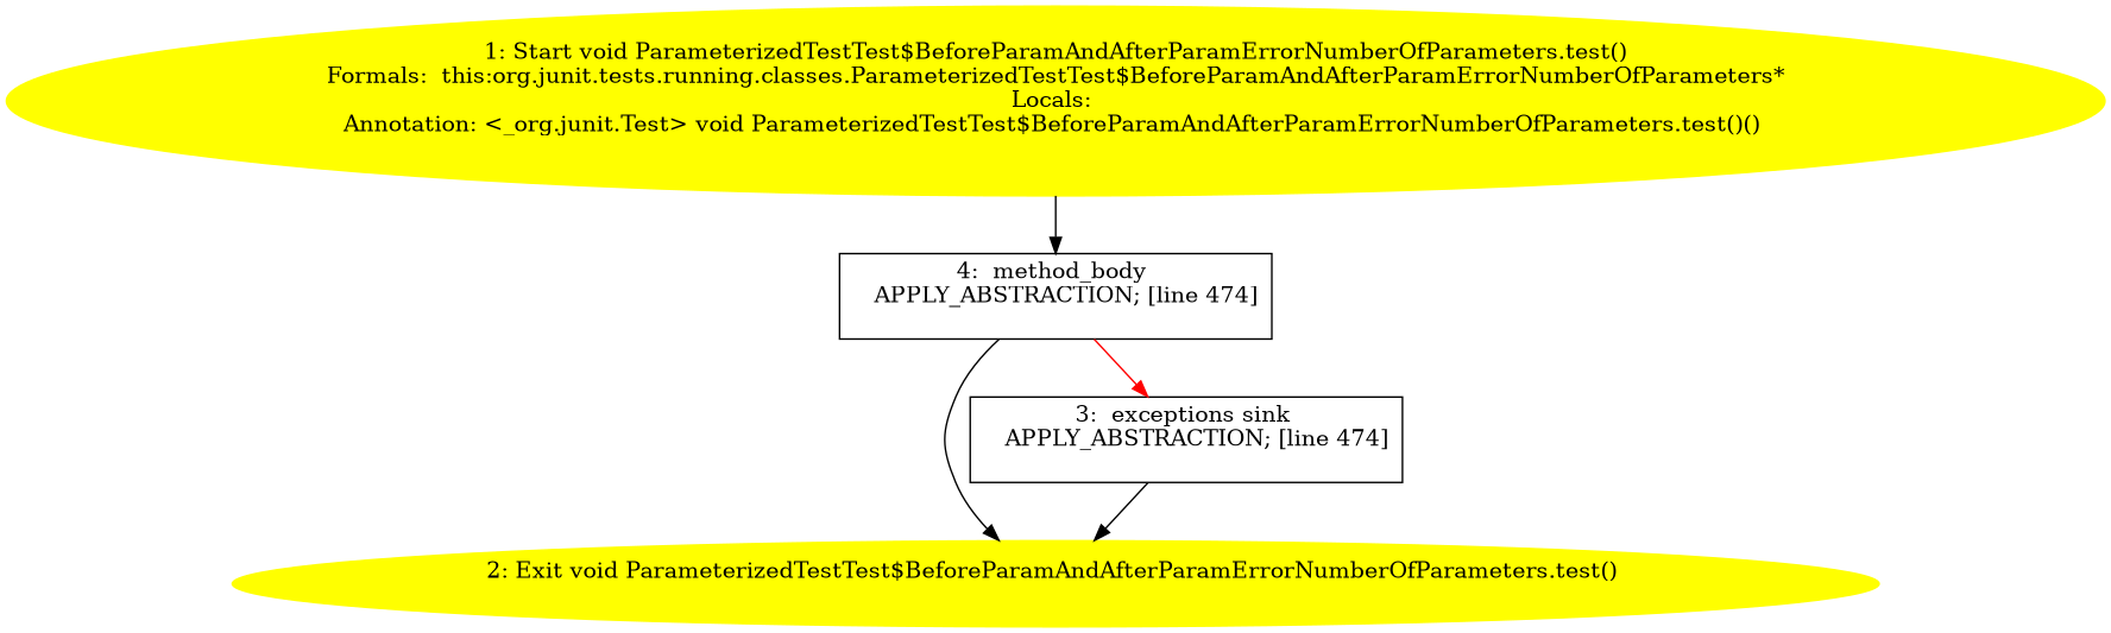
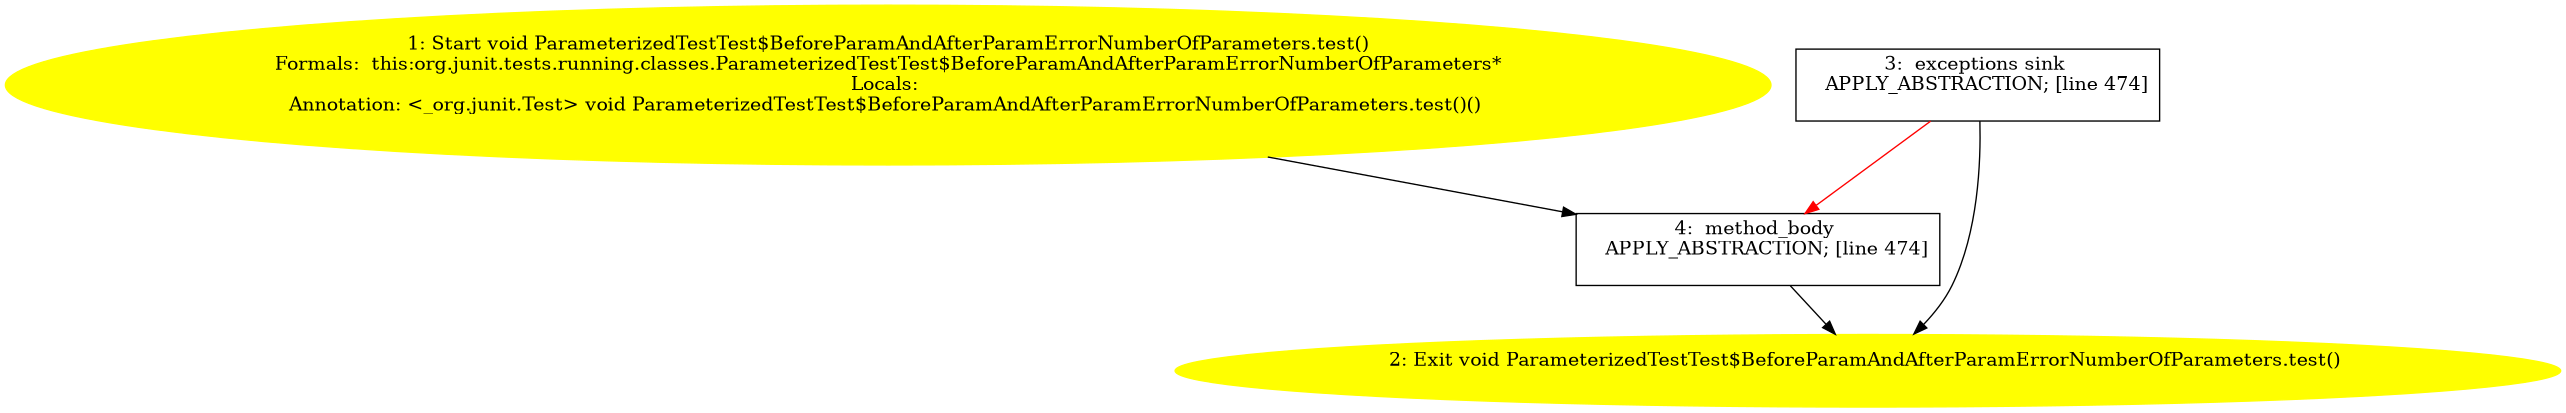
  digraph {
    n1 [color=yellow label="1: Start void ParameterizedTestTest$BeforeParamAndAfterParamErrorNumberOfParameters.test()\nFormals:  this:org.junit.tests.running.classes.ParameterizedTestTest$BeforeParamAndAfterParamErrorNumberOfParameters*\nLocals: \nAnnotation: <_org.junit.Test> void ParameterizedTestTest$BeforeParamAndAfterParamErrorNumberOfParameters.test()() \n  " style=filled]
    n2 [label="4:  method_body \n   APPLY_ABSTRACTION; [line 474]\n " shape=box]
    n3 [color=yellow label="2: Exit void ParameterizedTestTest$BeforeParamAndAfterParamErrorNumberOfParameters.test() \n  " style=filled]
    n4 [label="3:  exceptions sink \n   APPLY_ABSTRACTION; [line 474]\n " shape=box]
    n1 -> n2
    n2 -> n3
-   n2 -> n4 [color=red]
+   n4 -> n2 [color=red]
    n4 -> n3
  }
